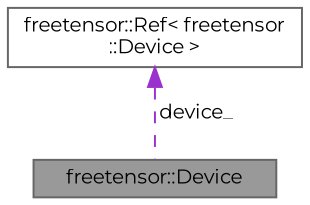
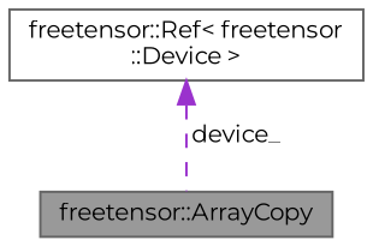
  digraph {
    fontname=Montserrat
    node [color=gray40 fontname=Montserrat fontsize=10 shape=box style=filled]
-   n1 [fillcolor=grey60 fontcolor=black height=0.2 label="freetensor::Device" width=0.4]
+   n1 [fillcolor=grey60 fontcolor=black height=0.2 label="freetensor::ArrayCopy" width=0.4]
    n2 [fillcolor=white height=0.2 label="freetensor::Ref\< freetensor\l::Device \>" width=0.4]
    n2 -> n1 [color=darkorchid3 dir=back fontname=Montserrat fontsize=10 label=" device_" labelfontname=Helvetica labelfontsize=10 style=dashed]
  }
